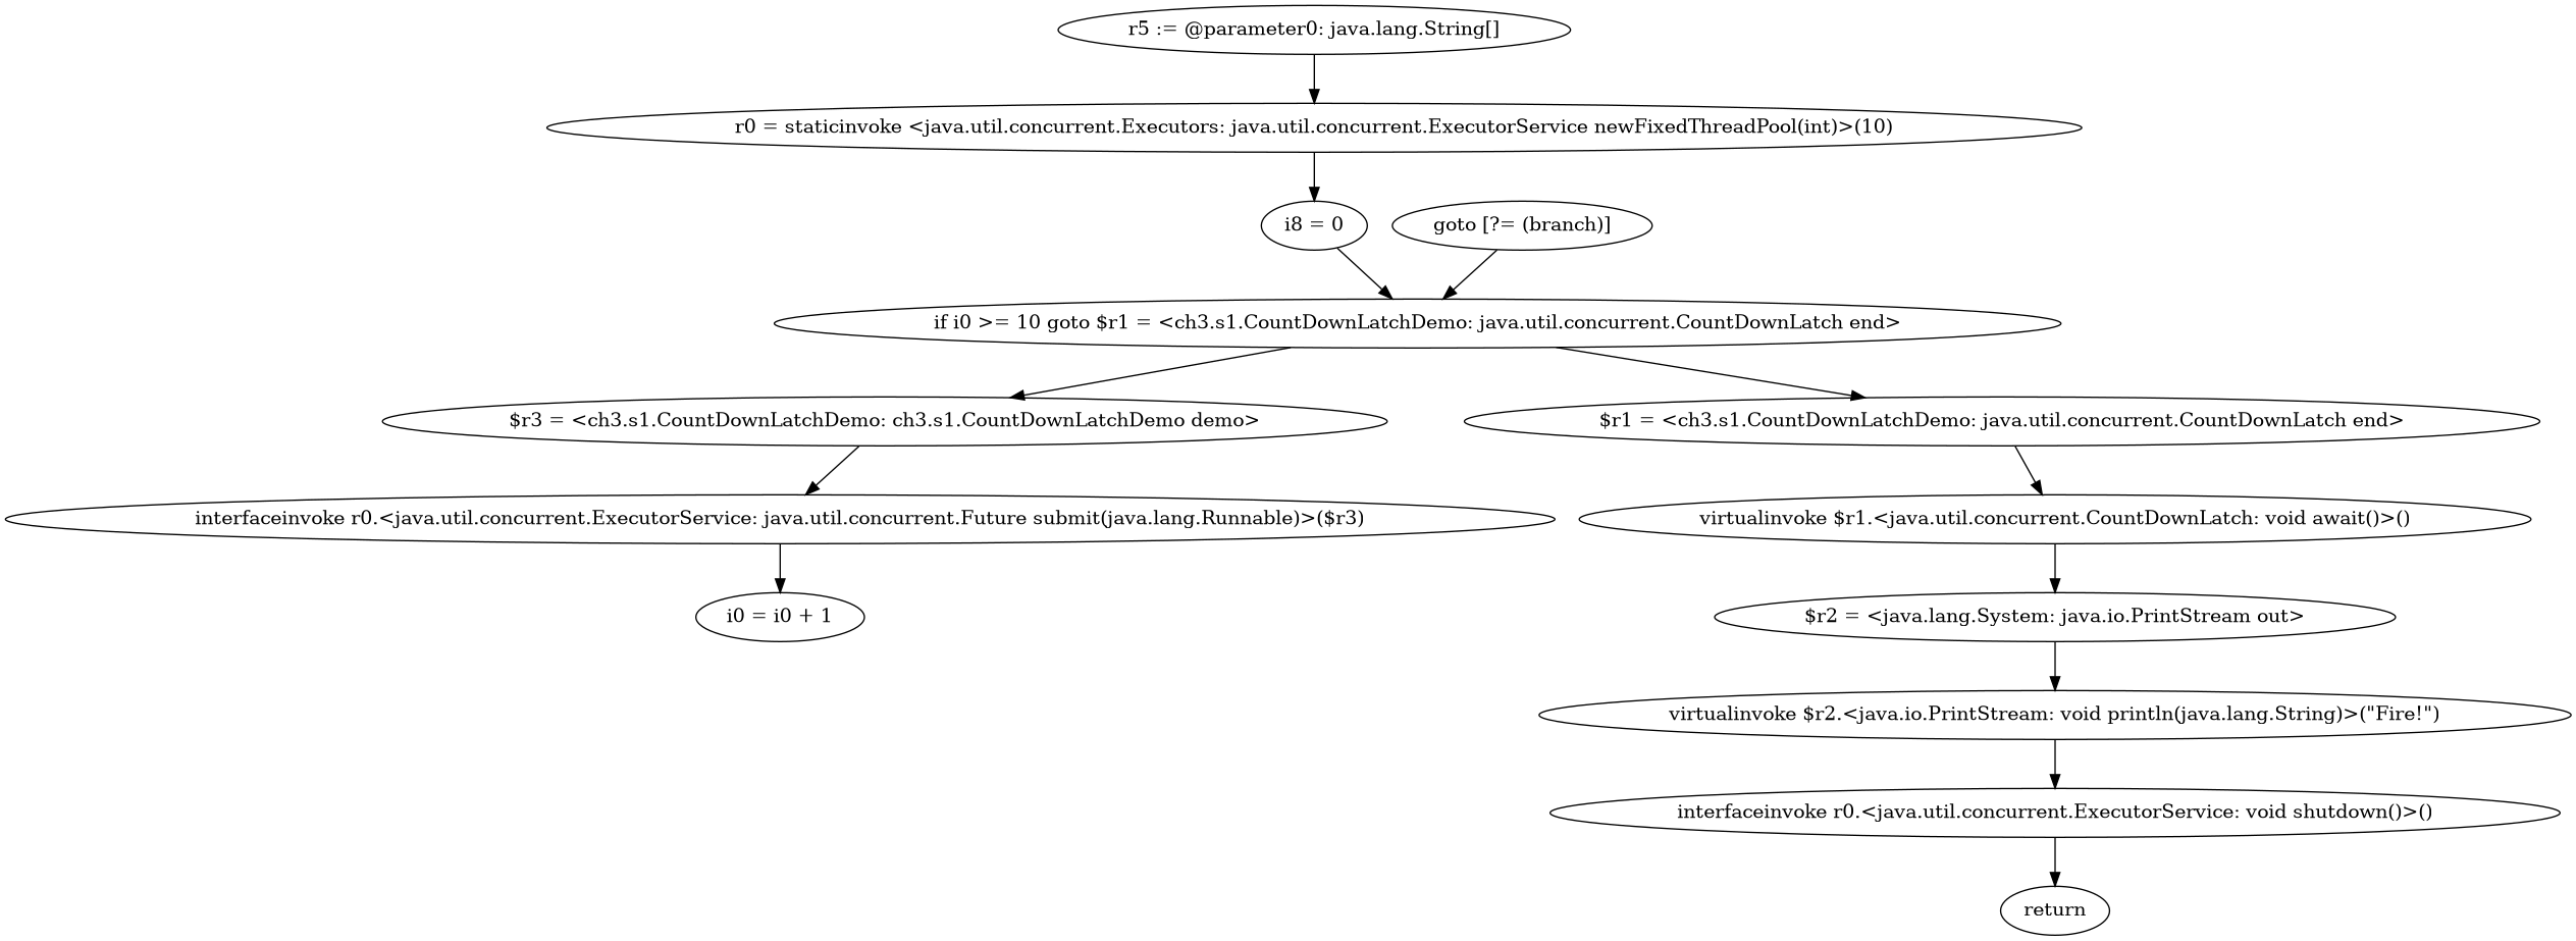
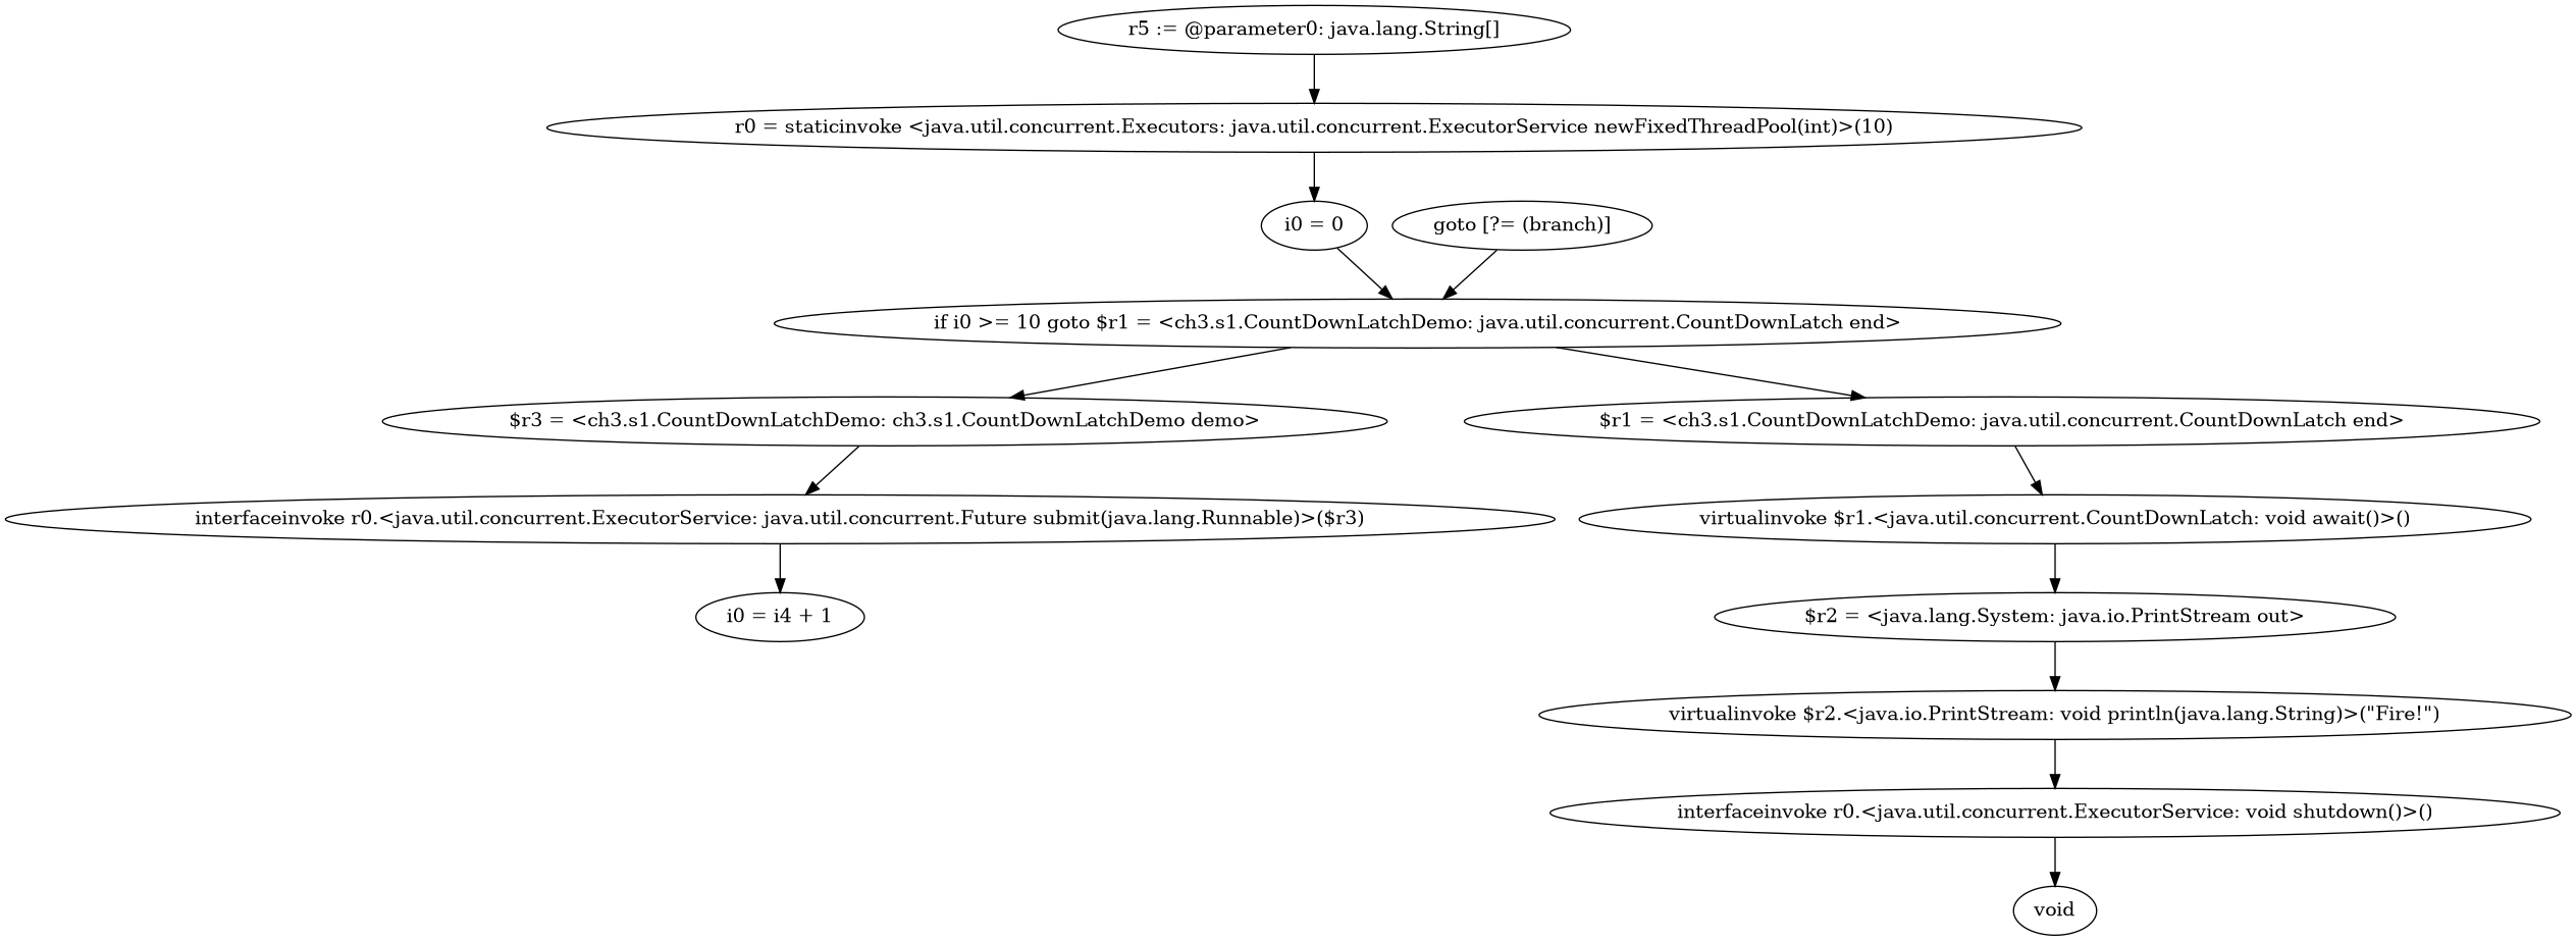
  digraph {
    "r5 := @parameter0: java.lang.String[]"
    "r0 = staticinvoke <java.util.concurrent.Executors: java.util.concurrent.ExecutorService newFixedThreadPool(int)>(10)"
-   "i0 = 0" [label="i8 = 0"]
+   "i0 = 0"
    "if i0 >= 10 goto $r1 = <ch3.s1.CountDownLatchDemo: java.util.concurrent.CountDownLatch end>"
    "$r3 = <ch3.s1.CountDownLatchDemo: ch3.s1.CountDownLatchDemo demo>"
    "$r1 = <ch3.s1.CountDownLatchDemo: java.util.concurrent.CountDownLatch end>"
    "interfaceinvoke r0.<java.util.concurrent.ExecutorService: java.util.concurrent.Future submit(java.lang.Runnable)>($r3)"
    "virtualinvoke $r1.<java.util.concurrent.CountDownLatch: void await()>()"
-   "i0 = i0 + 1"
+   "i0 = i0 + 1" [label="i0 = i4 + 1"]
    "goto [?= (branch)]"
    "$r2 = <java.lang.System: java.io.PrintStream out>"
    "virtualinvoke $r2.<java.io.PrintStream: void println(java.lang.String)>(\"Fire!\")"
    "interfaceinvoke r0.<java.util.concurrent.ExecutorService: void shutdown()>()"
-   return
+   return [label=void]
    "r5 := @parameter0: java.lang.String[]" -> "r0 = staticinvoke <java.util.concurrent.Executors: java.util.concurrent.ExecutorService newFixedThreadPool(int)>(10)"
    "r0 = staticinvoke <java.util.concurrent.Executors: java.util.concurrent.ExecutorService newFixedThreadPool(int)>(10)" -> "i0 = 0"
    "i0 = 0" -> "if i0 >= 10 goto $r1 = <ch3.s1.CountDownLatchDemo: java.util.concurrent.CountDownLatch end>"
    "if i0 >= 10 goto $r1 = <ch3.s1.CountDownLatchDemo: java.util.concurrent.CountDownLatch end>" -> "$r3 = <ch3.s1.CountDownLatchDemo: ch3.s1.CountDownLatchDemo demo>"
    "if i0 >= 10 goto $r1 = <ch3.s1.CountDownLatchDemo: java.util.concurrent.CountDownLatch end>" -> "$r1 = <ch3.s1.CountDownLatchDemo: java.util.concurrent.CountDownLatch end>"
    "$r3 = <ch3.s1.CountDownLatchDemo: ch3.s1.CountDownLatchDemo demo>" -> "interfaceinvoke r0.<java.util.concurrent.ExecutorService: java.util.concurrent.Future submit(java.lang.Runnable)>($r3)"
    "$r1 = <ch3.s1.CountDownLatchDemo: java.util.concurrent.CountDownLatch end>" -> "virtualinvoke $r1.<java.util.concurrent.CountDownLatch: void await()>()"
    "interfaceinvoke r0.<java.util.concurrent.ExecutorService: java.util.concurrent.Future submit(java.lang.Runnable)>($r3)" -> "i0 = i0 + 1"
    "virtualinvoke $r1.<java.util.concurrent.CountDownLatch: void await()>()" -> "$r2 = <java.lang.System: java.io.PrintStream out>"
    "goto [?= (branch)]" -> "if i0 >= 10 goto $r1 = <ch3.s1.CountDownLatchDemo: java.util.concurrent.CountDownLatch end>"
    "$r2 = <java.lang.System: java.io.PrintStream out>" -> "virtualinvoke $r2.<java.io.PrintStream: void println(java.lang.String)>(\"Fire!\")"
    "virtualinvoke $r2.<java.io.PrintStream: void println(java.lang.String)>(\"Fire!\")" -> "interfaceinvoke r0.<java.util.concurrent.ExecutorService: void shutdown()>()"
    "interfaceinvoke r0.<java.util.concurrent.ExecutorService: void shutdown()>()" -> return
  }
